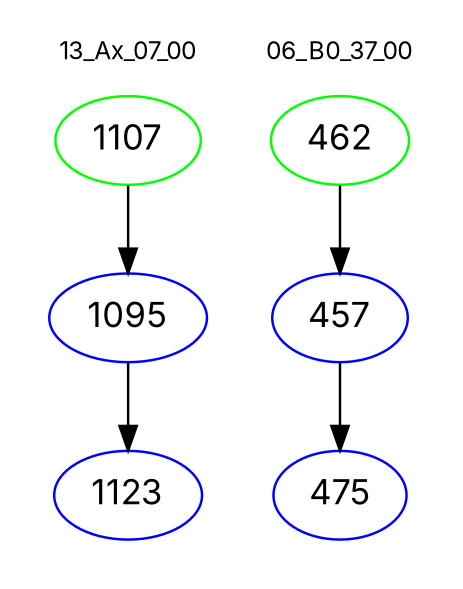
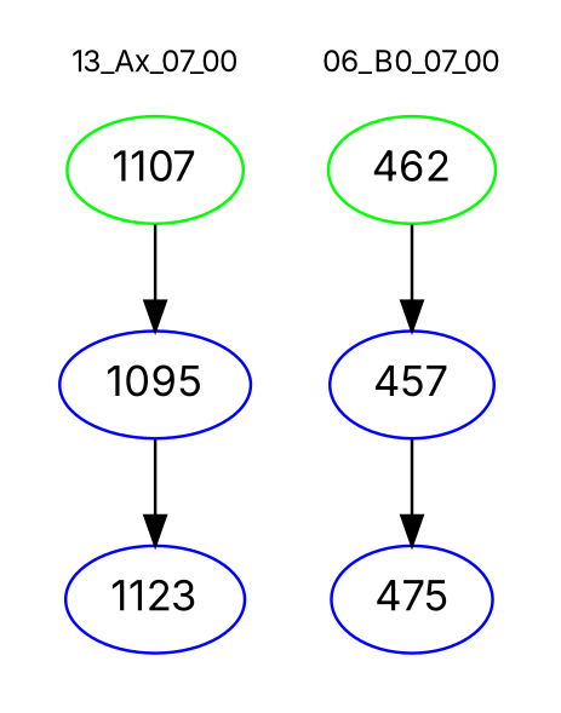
  digraph {
    fontname=Inter
    node [color=blue fontname=Inter]
    edge [color=black fontname=Inter]
    n1 [color=green label=1107]
    n2 [label=1095]
    n3 [label=1123]
    n4 [color=green label=462]
    n5 [label=457]
    n6 [label=475]
    subgraph cluster_1 {
      color=white
      fontsize=10
      label="13_Ax_07_00"
      n1
      n2
      n3
    }
    subgraph cluster_2 {
      color=white
      fontsize=10
-     label="06_B0_37_00"
+     label="06_B0_07_00"
      n4
      n5
      n6
    }
    n1 -> n2
    n2 -> n3
    n4 -> n5
    n5 -> n6
  }
